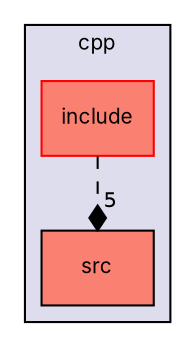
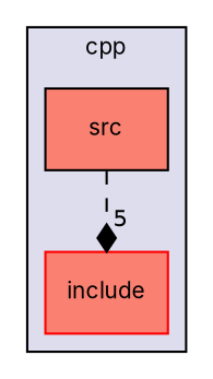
  digraph {
    compound=true
    fontname=Inter
    node [fontname=Inter fontsize=10 shape=box style=filled fillcolor=salmon]
    n1 [color=red label=include]
    n2 [label=src pencolor=black]
    subgraph cluster_1 {
      bgcolor="#ddddee"
      fontsize=10
      label=cpp
      pencolor=black
      n1
      n2
    }
-   n1 -> n2 [headlabel=5 labeldistance=1.5 labelfontname=Helvetica labelfontsize=10 style=dashed arrowhead=diamond fontname=Inter]
+   n2 -> n1 [headlabel=5 labeldistance=1.5 labelfontname=Helvetica labelfontsize=10 style=dashed arrowhead=diamond fontname=Inter]
  }
